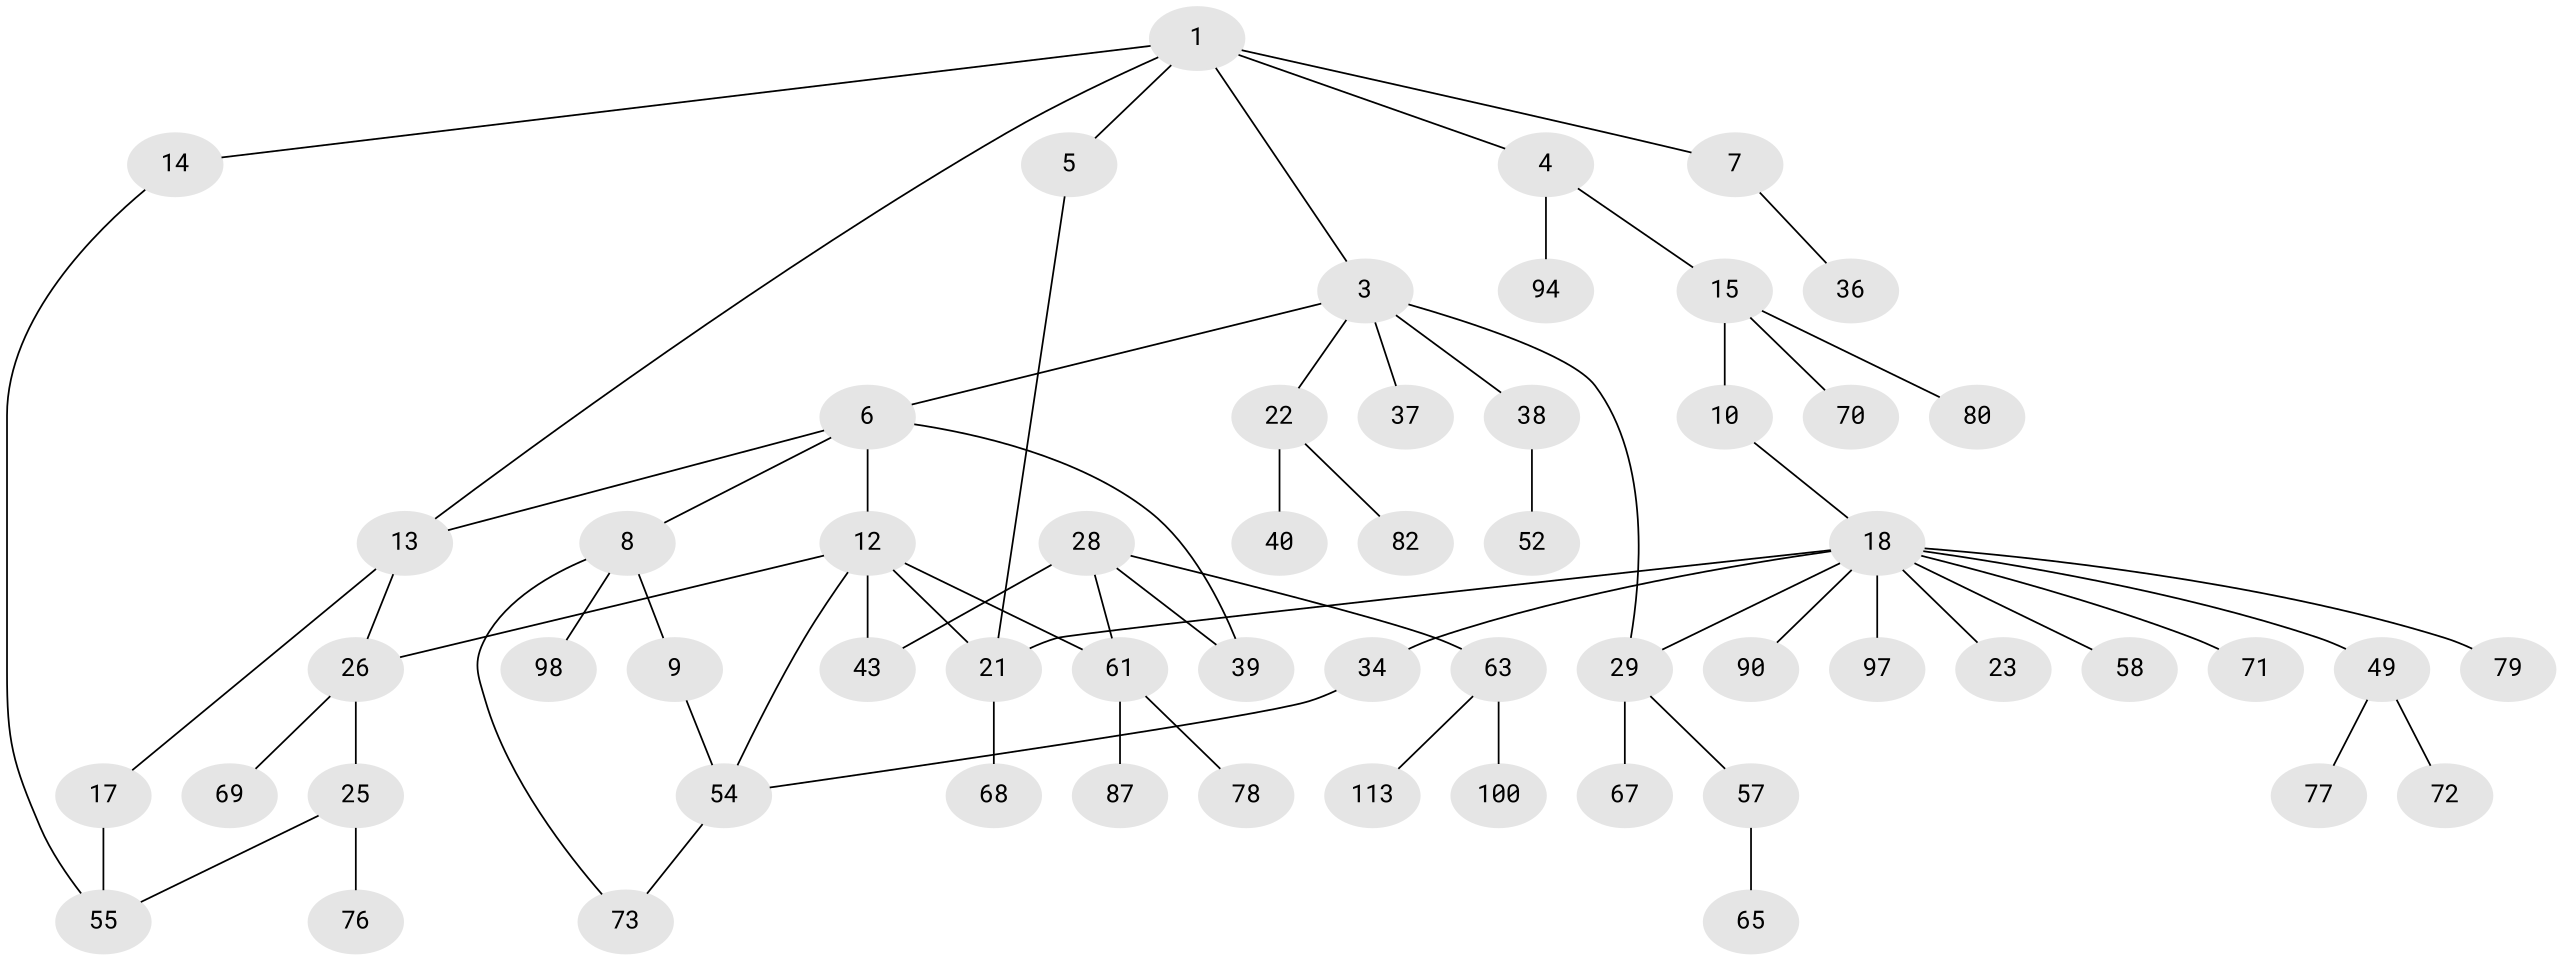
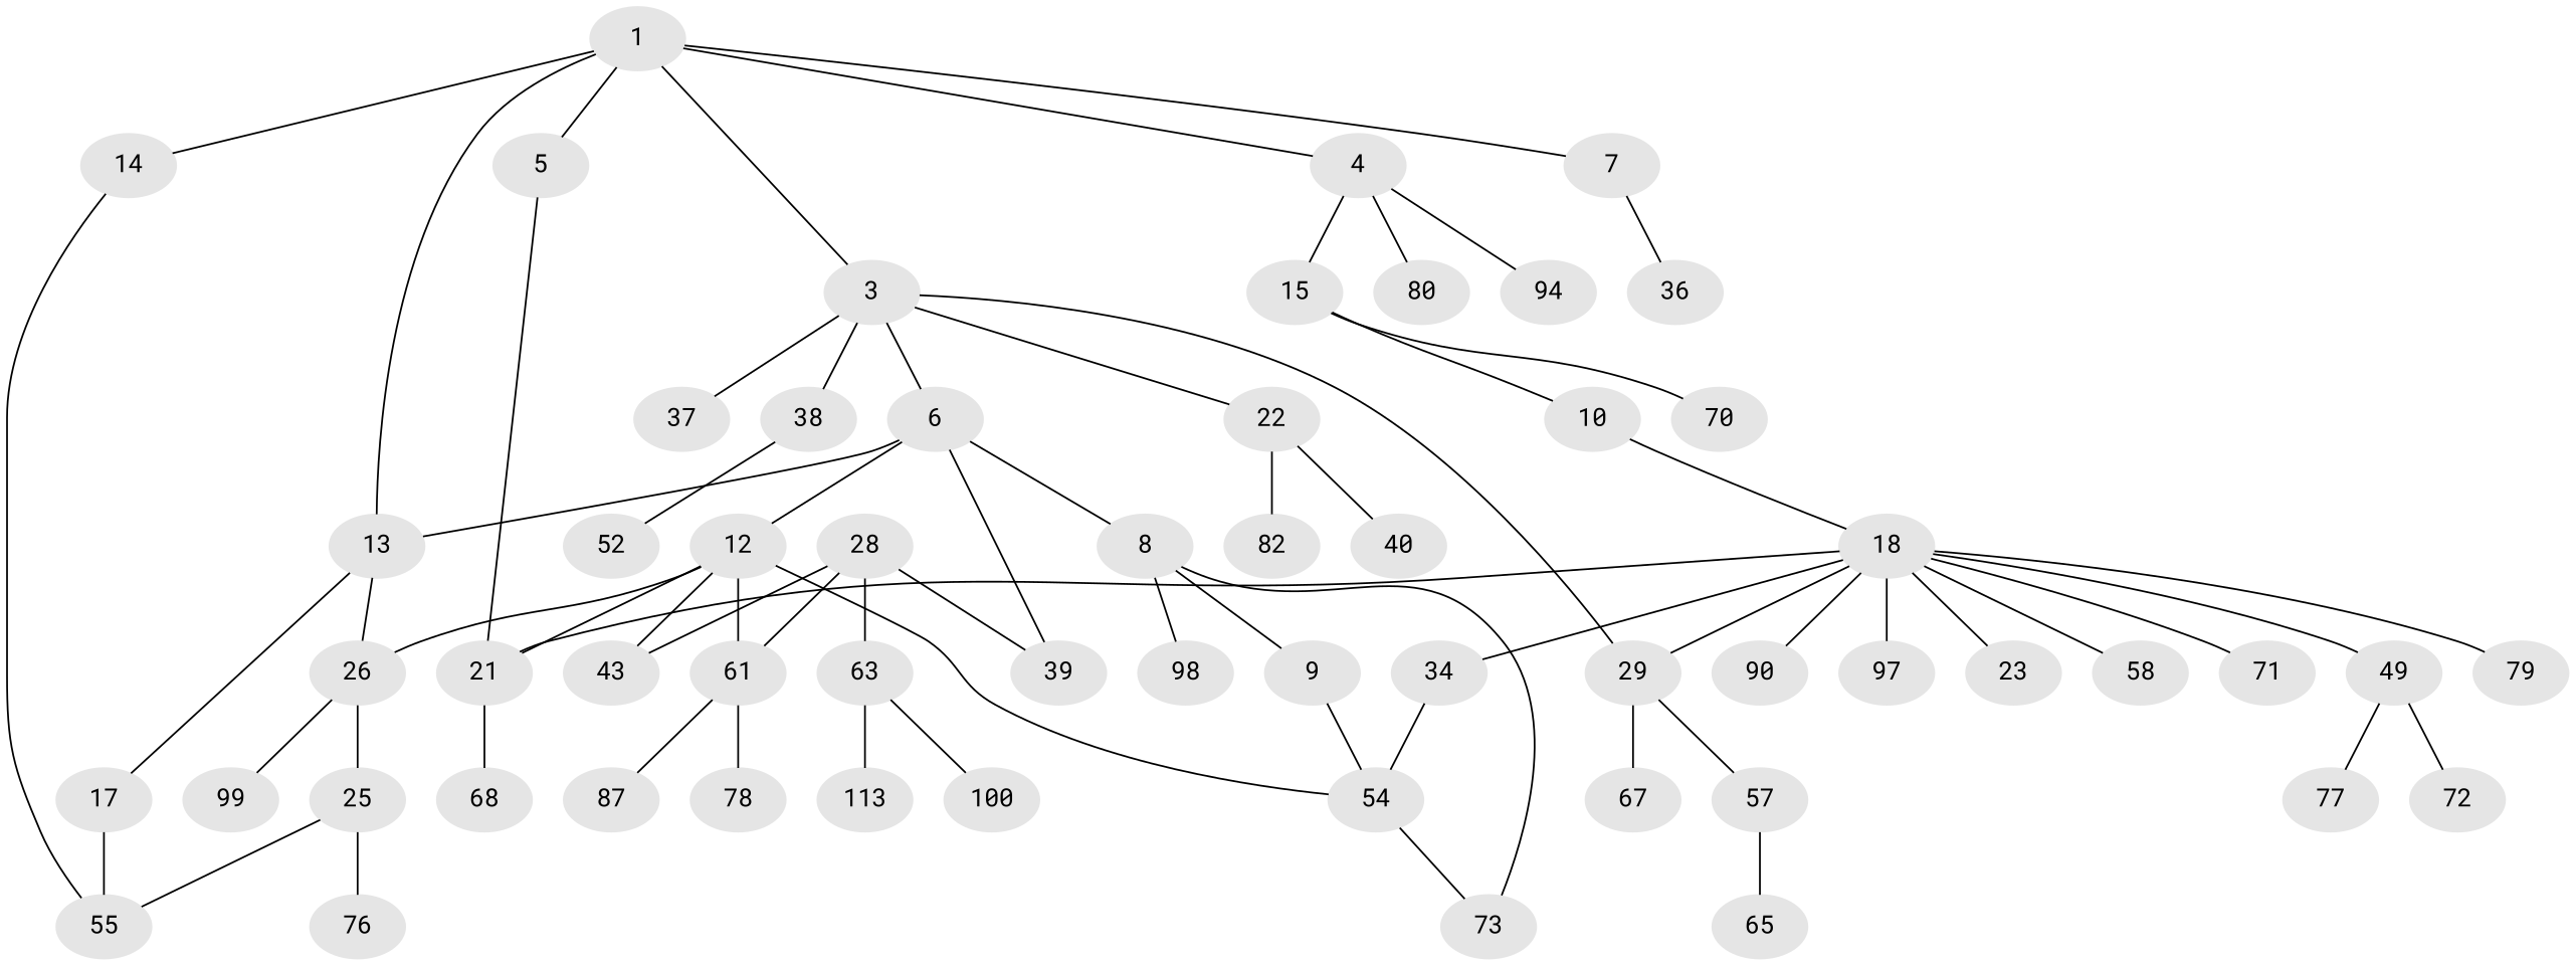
  graph {
    fontname="Roboto Mono"
    node [color=gray90 fontname="Roboto Mono" style=filled]
    edge [fontname="Roboto Mono"]
    1 [super="+2+11"]
    3 [super="+31"]
    4
    5
    7 [super="+96+109"]
    13 [super="+66+16+59"]
    14 [super="+41"]
    6 [super="+85"]
    22 [super="+53"]
    29 [super="+56"]
    37
    38
    15 [super="+51"]
    80 [super="+107"]
    94
    21 [super="+50+27+45"]
    36
    n18 [label=26]
    17
    55 [super="+89"]
    8 [super="+83"]
    12 [super="+26+81+42+47"]
    39
    40
    82
    57
    67 [super="+74"]
    52
    10 [super="+114"]
    18 [super="+64+19"]
    70
    68
    9
    73
    98
    54 [super="+62"]
    43 [super="+112+75"]
    61
    23 [super="+24"]
    34
    49
    58 [super="+93"]
    71
    79
    90 [super="+99"]
    97
    25 [super="+46+102"]
-   69
+   69 [label=99]
    28 [super="+30"]
    63
    72 [super="+111"]
    77
    76
    78
    87
    100
    113
    65
    1 -- 3
    1 -- 4
    1 -- 5
    1 -- 7
    1 -- 13
    1 -- 14
    3 -- 6
    3 -- 22
    3 -- 29
    3 -- 37
    3 -- 38
    4 -- 15
-   15 -- 80
+   4 -- 80
    4 -- 94
    5 -- 21
    7 -- 36
    13 -- n18
    13 -- 17
    14 -- 55
    6 -- 13
    6 -- 8
    6 -- 12
    6 -- 39
    22 -- 40
    22 -- 82
    29 -- 57
    29 -- 67
    38 -- 52
    15 -- 10
    15 -- 70
    21 -- 68
    n18 -- 25
    n18 -- 69
    17 -- 55
    8 -- 9
    8 -- 73
    8 -- 98
    12 -- 21
    12 -- n18
    12 -- 54
    12 -- 43
    12 -- 61
    57 -- 65
    10 -- 18
    18 -- 29
    18 -- 21
    18 -- 23
    18 -- 34
    18 -- 49
    18 -- 58
    18 -- 71
    18 -- 79
    18 -- 90
    18 -- 97
    9 -- 54
    54 -- 73
    61 -- 78
    61 -- 87
    34 -- 54
    49 -- 72
    49 -- 77
    25 -- 55
    25 -- 76
    28 -- 39
    28 -- 43
    28 -- 61
    28 -- 63
    63 -- 100
    63 -- 113
  }
